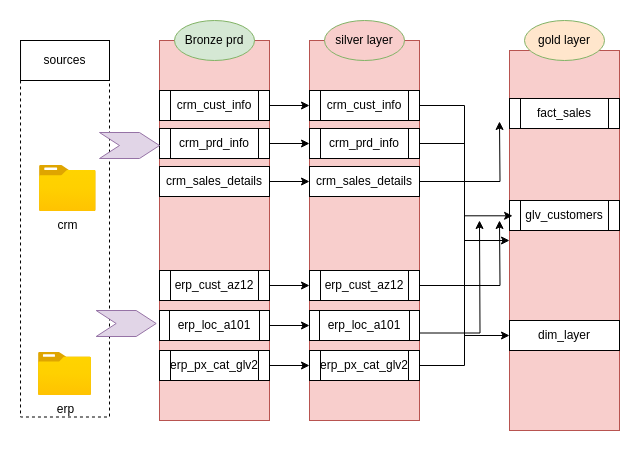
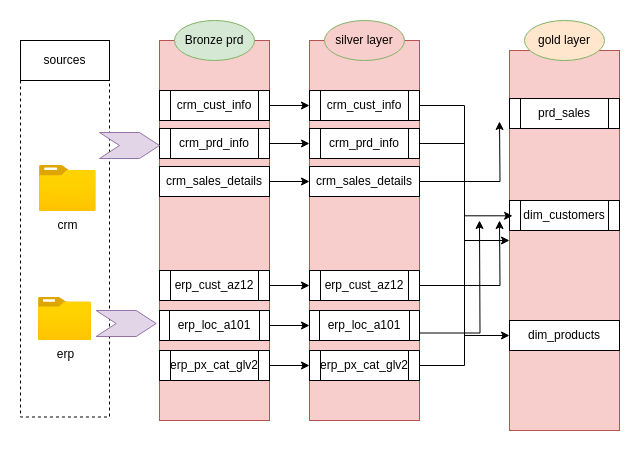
  <mxCell id="0" />
  <mxCell id="1" parent="0" />
  <mxCell id="2" value="" style="rounded=0;whiteSpace=wrap;html=1;dashed=1;" parent="1" vertex="1"><mxGeometry x="20.02" y="40" width="88.98" height="376.5" as="geometry" /></mxCell>
  <mxCell id="3" value="crm" style="image;aspect=fixed;html=1;points=[];align=center;fontSize=12;image=img/lib/azure2/general/Folder_Blank.svg;" parent="1" vertex="1"><mxGeometry x="39" y="165" width="56.68" height="46" as="geometry" /></mxCell>
- <mxCell id="4" value="erp" style="image;aspect=fixed;html=1;points=[];align=center;fontSize=12;image=img/lib/azure2/general/Folder_Blank.svg;" parent="1" vertex="1"><mxGeometry x="38.02" y="352" width="52.98" height="43" as="geometry" /></mxCell>
+ <mxCell id="4" value="erp" style="image;aspect=fixed;html=1;points=[];align=center;fontSize=12;image=img/lib/azure2/general/Folder_Blank.svg;" parent="1" vertex="1"><mxGeometry x="38.02" y="297" width="52.98" height="43" as="geometry" /></mxCell>
  <mxCell id="5" value="sources" style="whiteSpace=wrap;html=1;rounded=0;" parent="1" vertex="1"><mxGeometry x="20.02" y="40" width="88.98" height="40" as="geometry" /></mxCell>
  <mxCell id="6" value="" style="rounded=0;whiteSpace=wrap;html=1;fillColor=#f8cecc;strokeColor=#b85450;" parent="1" vertex="1"><mxGeometry x="159" y="40" width="110" height="380" as="geometry" /></mxCell>
  <mxCell id="7" style="edgeStyle=orthogonalEdgeStyle;rounded=0;orthogonalLoop=1;jettySize=auto;html=1;exitX=1;exitY=0.5;exitDx=0;exitDy=0;entryX=0;entryY=0.5;entryDx=0;entryDy=0;" parent="1" source="8" target="23" edge="1"><mxGeometry relative="1" as="geometry" /></mxCell>
  <mxCell id="8" value="crm_cust_info" style="shape=process;whiteSpace=wrap;html=1;backgroundOutline=1;shadow=0;" parent="1" vertex="1"><mxGeometry x="159" y="90" width="110" height="30" as="geometry" /></mxCell>
  <mxCell id="9" style="edgeStyle=orthogonalEdgeStyle;rounded=0;orthogonalLoop=1;jettySize=auto;html=1;exitX=1;exitY=0.5;exitDx=0;exitDy=0;entryX=0;entryY=0.5;entryDx=0;entryDy=0;" parent="1" source="10" target="25" edge="1"><mxGeometry relative="1" as="geometry" /></mxCell>
  <mxCell id="10" value="crm_prd_info" style="shape=process;whiteSpace=wrap;html=1;backgroundOutline=1;shadow=0;" parent="1" vertex="1"><mxGeometry x="159" y="128" width="110" height="30" as="geometry" /></mxCell>
  <mxCell id="11" style="edgeStyle=orthogonalEdgeStyle;rounded=0;orthogonalLoop=1;jettySize=auto;html=1;exitX=1;exitY=0.5;exitDx=0;exitDy=0;entryX=0;entryY=0.5;entryDx=0;entryDy=0;" parent="1" source="12" target="27" edge="1"><mxGeometry relative="1" as="geometry" /></mxCell>
  <mxCell id="12" value="crm_sales_details" style="shape=process;whiteSpace=wrap;html=1;backgroundOutline=1;shadow=0;size=0;" parent="1" vertex="1"><mxGeometry x="159" y="166" width="110" height="30" as="geometry" /></mxCell>
  <mxCell id="13" style="edgeStyle=orthogonalEdgeStyle;rounded=0;orthogonalLoop=1;jettySize=auto;html=1;exitX=1;exitY=0.5;exitDx=0;exitDy=0;entryX=0;entryY=0.5;entryDx=0;entryDy=0;" parent="1" source="14" target="29" edge="1"><mxGeometry relative="1" as="geometry" /></mxCell>
  <mxCell id="14" value="erp_px_cat_glv2" style="shape=process;whiteSpace=wrap;html=1;backgroundOutline=1;shadow=0;" parent="1" vertex="1"><mxGeometry x="159" y="350" width="110" height="30" as="geometry" /></mxCell>
  <mxCell id="15" style="edgeStyle=orthogonalEdgeStyle;rounded=0;orthogonalLoop=1;jettySize=auto;html=1;exitX=1;exitY=0.5;exitDx=0;exitDy=0;entryX=0;entryY=0.5;entryDx=0;entryDy=0;" parent="1" source="16" target="31" edge="1"><mxGeometry relative="1" as="geometry" /></mxCell>
  <mxCell id="16" value="erp_loc_a101" style="shape=process;whiteSpace=wrap;html=1;backgroundOutline=1;shadow=0;size=0.091;" parent="1" vertex="1"><mxGeometry x="159" y="310" width="110" height="30" as="geometry" /></mxCell>
  <mxCell id="17" style="edgeStyle=orthogonalEdgeStyle;rounded=0;orthogonalLoop=1;jettySize=auto;html=1;exitX=1;exitY=0.5;exitDx=0;exitDy=0;entryX=0;entryY=0.5;entryDx=0;entryDy=0;" parent="1" source="18" target="33" edge="1"><mxGeometry relative="1" as="geometry" /></mxCell>
  <mxCell id="18" value="erp_cust_az12" style="shape=process;whiteSpace=wrap;html=1;backgroundOutline=1;shadow=0;" parent="1" vertex="1"><mxGeometry x="159" y="270" width="110" height="30" as="geometry" /></mxCell>
  <mxCell id="19" value="Bronze prd" style="ellipse;whiteSpace=wrap;html=1;fillColor=#d5e8d4;strokeColor=#82b366;" parent="1" vertex="1"><mxGeometry x="174" y="20" width="80" height="40" as="geometry" /></mxCell>
  <mxCell id="20" value="" style="shape=step;perimeter=stepPerimeter;whiteSpace=wrap;html=1;fixedSize=1;fillColor=#e1d5e7;strokeColor=#9673a6;" parent="1" vertex="1"><mxGeometry x="99" y="132" width="60" height="26" as="geometry" /></mxCell>
  <mxCell id="21" value="" style="shape=step;perimeter=stepPerimeter;whiteSpace=wrap;html=1;fixedSize=1;fillColor=#e1d5e7;strokeColor=#9673a6;" parent="1" vertex="1"><mxGeometry x="95.68" y="310" width="60" height="26" as="geometry" /></mxCell>
  <mxCell id="22" value="" style="rounded=0;whiteSpace=wrap;html=1;fillColor=#f8cecc;strokeColor=#b85450;" parent="1" vertex="1"><mxGeometry x="309" y="40" width="110" height="380" as="geometry" /></mxCell>
  <mxCell id="23" value="crm_cust_info" style="shape=process;whiteSpace=wrap;html=1;backgroundOutline=1;shadow=0;" parent="1" vertex="1"><mxGeometry x="309" y="90" width="110" height="30" as="geometry" /></mxCell>
  <mxCell id="24" style="edgeStyle=orthogonalEdgeStyle;rounded=0;orthogonalLoop=1;jettySize=auto;html=1;exitX=1;exitY=0.5;exitDx=0;exitDy=0;entryX=0;entryY=0.5;entryDx=0;entryDy=0;" edge="1" parent="1" source="25" target="38"><mxGeometry relative="1" as="geometry" /></mxCell>
  <mxCell id="25" value="crm_prd_info" style="shape=process;whiteSpace=wrap;html=1;backgroundOutline=1;shadow=0;" parent="1" vertex="1"><mxGeometry x="309" y="128" width="110" height="30" as="geometry" /></mxCell>
  <mxCell id="26" style="edgeStyle=orthogonalEdgeStyle;rounded=0;orthogonalLoop=1;jettySize=auto;html=1;exitX=1;exitY=0.5;exitDx=0;exitDy=0;" edge="1" parent="1" source="27"><mxGeometry relative="1" as="geometry"><mxPoint x="499" y="121" as="targetPoint" /></mxGeometry></mxCell>
  <mxCell id="27" value="crm_sales_details" style="shape=process;whiteSpace=wrap;html=1;backgroundOutline=1;shadow=0;size=0;" parent="1" vertex="1"><mxGeometry x="309" y="166" width="110" height="30" as="geometry" /></mxCell>
  <mxCell id="28" style="edgeStyle=orthogonalEdgeStyle;rounded=0;orthogonalLoop=1;jettySize=auto;html=1;exitX=1;exitY=0.5;exitDx=0;exitDy=0;" edge="1" parent="1" source="29" target="35"><mxGeometry relative="1" as="geometry" /></mxCell>
  <mxCell id="29" value="erp_px_cat_glv2" style="shape=process;whiteSpace=wrap;html=1;backgroundOutline=1;shadow=0;" parent="1" vertex="1"><mxGeometry x="309" y="350" width="110" height="30" as="geometry" /></mxCell>
  <mxCell id="30" style="edgeStyle=orthogonalEdgeStyle;rounded=0;orthogonalLoop=1;jettySize=auto;html=1;exitX=1;exitY=0.75;exitDx=0;exitDy=0;" edge="1" parent="1" source="31"><mxGeometry relative="1" as="geometry"><mxPoint x="479" y="220" as="targetPoint" /></mxGeometry></mxCell>
  <mxCell id="31" value="erp_loc_a101" style="shape=process;whiteSpace=wrap;html=1;backgroundOutline=1;shadow=0;size=0.091;" parent="1" vertex="1"><mxGeometry x="309" y="310" width="110" height="30" as="geometry" /></mxCell>
  <mxCell id="32" style="edgeStyle=orthogonalEdgeStyle;rounded=0;orthogonalLoop=1;jettySize=auto;html=1;exitX=1;exitY=0.5;exitDx=0;exitDy=0;" edge="1" parent="1" source="33"><mxGeometry relative="1" as="geometry"><mxPoint x="499" y="220" as="targetPoint" /></mxGeometry></mxCell>
  <mxCell id="33" value="erp_cust_az12" style="shape=process;whiteSpace=wrap;html=1;backgroundOutline=1;shadow=0;" parent="1" vertex="1"><mxGeometry x="309" y="270" width="110" height="30" as="geometry" /></mxCell>
  <mxCell id="34" value="silver layer" style="ellipse;whiteSpace=wrap;html=1;fillColor=#f8cecc;strokeColor=#82b366;" parent="1" vertex="1"><mxGeometry x="324" y="20" width="80" height="40" as="geometry" /></mxCell>
  <mxCell id="35" value="" style="rounded=0;whiteSpace=wrap;html=1;fillColor=#f8cecc;strokeColor=#b85450;" vertex="1" parent="1"><mxGeometry x="509" y="50" width="110" height="380" as="geometry" /></mxCell>
- <mxCell id="36" value="fact_sales" style="shape=process;whiteSpace=wrap;html=1;backgroundOutline=1;shadow=0;" vertex="1" parent="1"><mxGeometry x="509" y="98" width="110" height="30" as="geometry" /></mxCell>
- <mxCell id="37" value="glv_customers" style="shape=process;whiteSpace=wrap;html=1;backgroundOutline=1;shadow=0;" vertex="1" parent="1"><mxGeometry x="509" y="200" width="110" height="30" as="geometry" /></mxCell>
- <mxCell id="38" value="dim_layer" style="shape=process;whiteSpace=wrap;html=1;backgroundOutline=1;shadow=0;size=0;" vertex="1" parent="1"><mxGeometry x="509" y="320" width="110" height="30" as="geometry" /></mxCell>
+ <mxCell id="36" value="prd_sales" style="shape=process;whiteSpace=wrap;html=1;backgroundOutline=1;shadow=0;" vertex="1" parent="1"><mxGeometry x="509" y="98" width="110" height="30" as="geometry" /></mxCell>
+ <mxCell id="37" value="dim_customers" style="shape=process;whiteSpace=wrap;html=1;backgroundOutline=1;shadow=0;" vertex="1" parent="1"><mxGeometry x="509" y="200" width="110" height="30" as="geometry" /></mxCell>
+ <mxCell id="38" value="dim_products" style="shape=process;whiteSpace=wrap;html=1;backgroundOutline=1;shadow=0;size=0;" vertex="1" parent="1"><mxGeometry x="509" y="320" width="110" height="30" as="geometry" /></mxCell>
  <mxCell id="39" value="gold layer" style="ellipse;whiteSpace=wrap;html=1;fillColor=#ffe6cc;strokeColor=#82b366;" vertex="1" parent="1"><mxGeometry x="524" y="20" width="80" height="40" as="geometry" /></mxCell>
  <mxCell id="40" style="edgeStyle=orthogonalEdgeStyle;rounded=0;orthogonalLoop=1;jettySize=auto;html=1;exitX=1;exitY=0.5;exitDx=0;exitDy=0;entryX=0.028;entryY=0.435;entryDx=0;entryDy=0;entryPerimeter=0;" edge="1" parent="1" source="23" target="35"><mxGeometry relative="1" as="geometry" /></mxCell>
